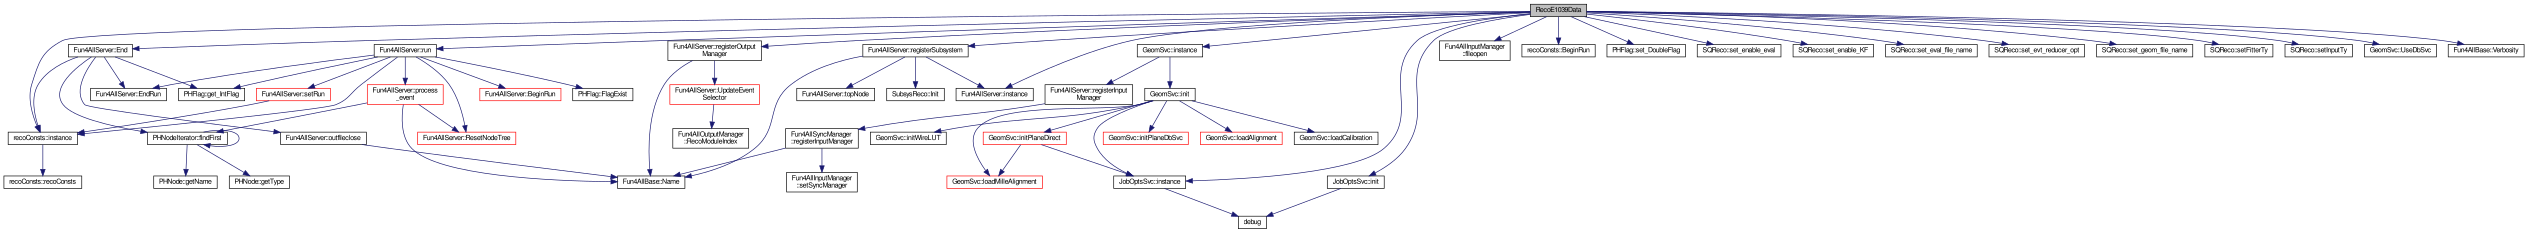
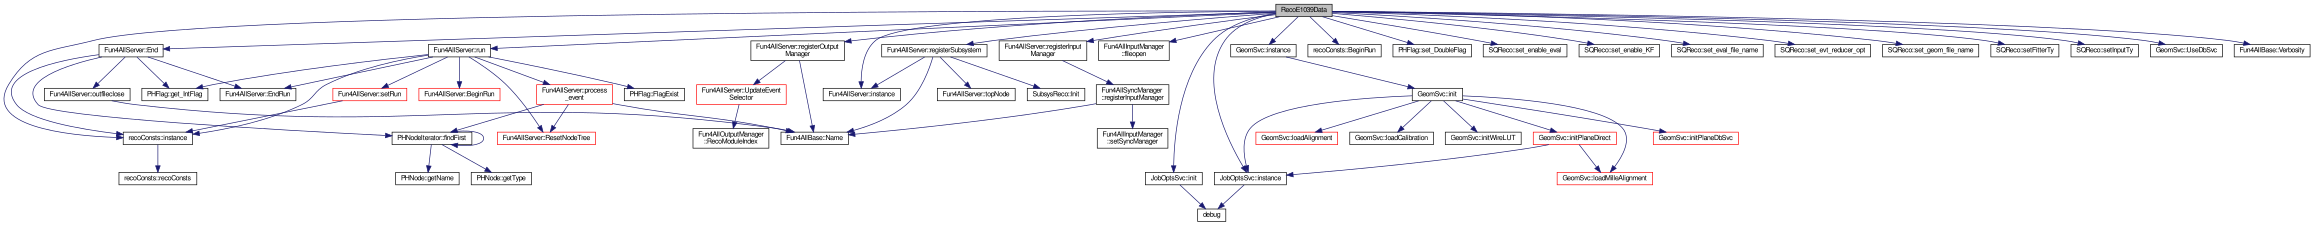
  digraph {
    rankdir=TB
    node [color=black fontname=FreeSans fontsize=10 shape=record]
    edge [color=midnightblue fontname=FreeSans fontsize=10 labelfontname=FreeSans labelfontsize=10 style=solid]
    n1 [fillcolor=grey75 fontcolor=black height=0.2 label=RecoE1039Data style=filled width=0.4]
    n2 [height=0.2 label="Fun4AllServer::End" width=0.4]
    n3 [height=0.2 label="recoConsts::instance" width=0.4]
    n4 [height=0.2 label="Fun4AllInputManager\l::fileopen" width=0.4]
    n5 [height=0.2 label="JobOptsSvc::init" width=0.4]
    n6 [height=0.2 label="JobOptsSvc::instance" width=0.4]
    n7 [height=0.2 label="Fun4AllServer::instance" width=0.4]
    n8 [height=0.2 label="GeomSvc::instance" width=0.4]
    n9 [height=0.2 label="recoConsts::BeginRun" width=0.4]
    n10 [height=0.2 label="Fun4AllServer::registerInput\lManager" width=0.4]
    n11 [height=0.2 label="Fun4AllServer::registerOutput\lManager" width=0.4]
    n12 [height=0.2 label="Fun4AllServer::registerSubsystem" width=0.4]
    n13 [height=0.2 label="Fun4AllServer::run" width=0.4]
    n14 [height=0.2 label="PHFlag::set_DoubleFlag" width=0.4]
    n15 [height=0.2 label="SQReco::set_enable_eval" width=0.4]
    n16 [height=0.2 label="SQReco::set_enable_KF" width=0.4]
    n17 [height=0.2 label="SQReco::set_eval_file_name" width=0.4]
    n18 [height=0.2 label="SQReco::set_evt_reducer_opt" width=0.4]
    n19 [height=0.2 label="SQReco::set_geom_file_name" width=0.4]
    n20 [height=0.2 label="SQReco::setFitterTy" width=0.4]
    n21 [height=0.2 label="SQReco::setInputTy" width=0.4]
    n22 [height=0.2 label="GeomSvc::UseDbSvc" width=0.4]
    n23 [height=0.2 label="Fun4AllBase::Verbosity" width=0.4]
    n24 [height=0.2 label="Fun4AllServer::EndRun" width=0.4]
    n25 [height=0.2 label="PHFlag::get_IntFlag" width=0.4]
    n26 [height=0.2 label="PHNodeIterator::findFirst" width=0.4]
    n27 [height=0.2 label="Fun4AllServer::outfileclose" width=0.4]
    n28 [height=0.2 label="recoConsts::recoConsts" width=0.4]
    n29 [height=0.2 label=debug width=0.4]
    n30 [height=0.2 label="GeomSvc::init" width=0.4]
    n31 [height=0.2 label="Fun4AllSyncManager\l::registerInputManager" width=0.4]
    n32 [height=0.2 label="Fun4AllBase::Name" width=0.4]
    n33 [color=red height=0.2 label="Fun4AllServer::UpdateEvent\lSelector" width=0.4]
    n34 [height=0.2 label="Fun4AllServer::topNode" width=0.4]
    n35 [height=0.2 label="SubsysReco::Init" width=0.4]
    n36 [height=0.2 label="PHFlag::FlagExist" width=0.4]
    n37 [color=red height=0.2 label="Fun4AllServer::ResetNodeTree" width=0.4]
    n38 [color=red height=0.2 label="Fun4AllServer::setRun" width=0.4]
    n39 [color=red height=0.2 label="Fun4AllServer::BeginRun" width=0.4]
    n40 [color=red height=0.2 label="Fun4AllServer::process\l_event" width=0.4]
    n41 [height=0.2 label="PHNode::getType" width=0.4]
    n42 [height=0.2 label="PHNode::getName" width=0.4]
    n43 [color=red height=0.2 label="GeomSvc::initPlaneDbSvc" width=0.4]
    n44 [color=red height=0.2 label="GeomSvc::initPlaneDirect" width=0.4]
    n45 [color=red height=0.2 label="GeomSvc::loadMilleAlignment" width=0.4]
    n46 [color=red height=0.2 label="GeomSvc::loadAlignment" width=0.4]
    n47 [height=0.2 label="GeomSvc::loadCalibration" width=0.4]
    n48 [height=0.2 label="GeomSvc::initWireLUT" width=0.4]
    n49 [height=0.2 label="Fun4AllInputManager\l::setSyncManager" width=0.4]
    n50 [height=0.2 label="Fun4AllOutputManager\l::RecoModuleIndex" width=0.4]
    n1 -> n2
    n1 -> n3
    n1 -> n4
    n1 -> n5
    n1 -> n6
    n1 -> n7
    n1 -> n8
    n1 -> n9
-   n8 -> n10
+   n1 -> n10
    n1 -> n11
    n1 -> n12
    n1 -> n13
    n1 -> n14
    n1 -> n15
    n1 -> n16
    n1 -> n17
    n1 -> n18
    n1 -> n19
    n1 -> n20
    n1 -> n21
    n1 -> n22
    n1 -> n23
    n2 -> n3
    n2 -> n24
    n2 -> n25
    n2 -> n26
    n2 -> n27
    n3 -> n28
    n5 -> n29
    n6 -> n29
    n8 -> n30
    n10 -> n31
    n11 -> n32
    n11 -> n33
    n12 -> n7
    n12 -> n32
    n12 -> n34
    n12 -> n35
    n13 -> n3
    n13 -> n24
    n13 -> n25
    n13 -> n36
    n13 -> n37
    n13 -> n38
    n13 -> n39
    n13 -> n40
    n26 -> n26
    n26 -> n41
    n26 -> n42
    n27 -> n32
    n30 -> n6
    n30 -> n43
    n30 -> n44
    n30 -> n45
    n30 -> n46
    n30 -> n47
    n30 -> n48
    n31 -> n32
    n31 -> n49
    n33 -> n50
    n38 -> n3
    n40 -> n26
    n40 -> n32
    n40 -> n37
    n44 -> n6
    n44 -> n45
  }
